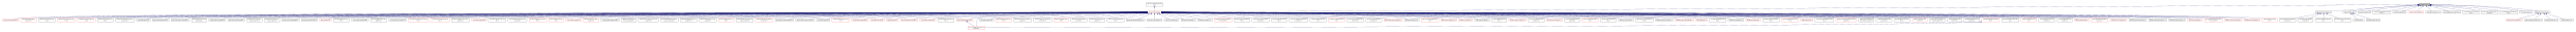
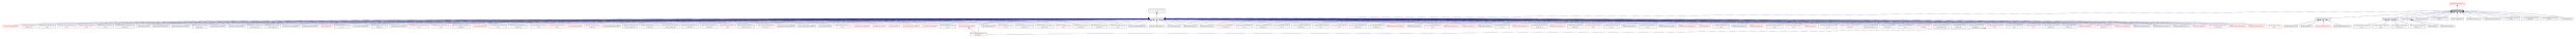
  digraph {
    fontname="Liberation Sans"
    node [color=black fillcolor=white fontname="Liberation Sans" fontsize=10 shape=record style=filled]
    edge [color=midnightblue dir=back fontname="Liberation Sans" fontsize=10 labelfontname=Helvetica labelfontsize=10 style=solid]
    n1 [fillcolor=grey75 fontcolor=black height=0.2 label="itkImageSource.h" width=0.4]
    n2 [height=0.2 label="itkGenerateImageSource.h" width=0.4]
    n3 [height=0.2 label="itkHistogramToImageFilter.h" width=0.4]
    n4 [height=0.2 label="itkImageFileReader.h" width=0.4]
    n5 [color=red height=0.2 label="itkImageToImageFilter.h" width=0.4]
    n6 [height=0.2 label="itkImportImageFilter.h" width=0.4]
    n7 [height=0.2 label="itkLandmarkDisplacementField\lSource.h" width=0.4]
    n8 [height=0.2 label="itkPathToImageFilter.h" width=0.4]
    n9 [color=red height=0.2 label="itkPointSetToImageFilter.h" width=0.4]
    n10 [height=0.2 label="itkRandomImageSource.h" width=0.4]
    n11 [height=0.2 label="itkSpatialObjectToImageFilter.h" width=0.4]
    n12 [height=0.2 label="itkTestingExtractSliceImage\lFilter.h" width=0.4]
    n13 [height=0.2 label="itkTransformToDisplacement\lFieldFilter.h" width=0.4]
    n14 [height=0.2 label="itkTriangleMeshToBinaryImage\lFilter.h" width=0.4]
    n15 [height=0.2 label="itkVTKImageImport.h" width=0.4]
    n16 [height=0.2 label="itkGaborImageSource.h" width=0.4]
    n17 [height=0.2 label="itkGridImageSource.h" width=0.4]
    n18 [color=red height=0.2 label="itkParametricImageSource.h" width=0.4]
    n19 [height=0.2 label="itkPhysicalPointImageSource.h" width=0.4]
    n20 [height=0.2 label="itkHistogramToEntropyImage\lFilter.h" width=0.4]
    n21 [height=0.2 label="itkHistogramToIntensityImage\lFilter.h" width=0.4]
    n22 [height=0.2 label="itkHistogramToLogProbability\lImageFilter.h" width=0.4]
    n23 [height=0.2 label="itkHistogramToProbability\lImageFilter.h" width=0.4]
    n24 [height=0.2 label="itkIOTestHelper.h" width=0.4]
    n25 [height=0.2 label="itkImageSeriesReader.h" width=0.4]
    n26 [color=red height=0.2 label="itkAccumulateImageFilter.h" width=0.4]
    n27 [color=red height=0.2 label="itkAttributeMorphologyBase\lImageFilter.h" width=0.4]
    n28 [height=0.2 label="itkBSplineControlPointImage\lFilter.h" width=0.4]
    n29 [color=red height=0.2 label="itkBSplineDecompositionImage\lFilter.h" width=0.4]
    n30 [color=red height=0.2 label="itkBSplineResampleImageFilter\lBase.h" width=0.4]
    n31 [height=0.2 label="itkBayesianClassifierImage\lFilter.h" width=0.4]
    n32 [height=0.2 label="itkBayesianClassifierInitialization\lImageFilter.h" width=0.4]
    n33 [height=0.2 label="itkBilateralImageFilter.h" width=0.4]
    n34 [height=0.2 label="itkBinaryFillholeImageFilter.h" width=0.4]
    n35 [height=0.2 label="itkBinaryGrindPeakImageFilter.h" width=0.4]
    n36 [height=0.2 label="itkBinaryImageToLevelSet\lImageAdaptor.h" width=0.4]
    n37 [height=0.2 label="itkBinaryMedianImageFilter.h" width=0.4]
    n38 [height=0.2 label="itkBinaryPruningImageFilter.h" width=0.4]
    n39 [height=0.2 label="itkBinaryReconstructionBy\lDilationImageFilter.h" width=0.4]
    n40 [height=0.2 label="itkBinaryReconstructionBy\lErosionImageFilter.h" width=0.4]
    n41 [height=0.2 label="itkBinaryThinningImageFilter.h" width=0.4]
    n42 [height=0.2 label="itkBinomialBlurImageFilter.h" width=0.4]
    n43 [color=red height=0.2 label="itkBoxImageFilter.h" width=0.4]
    n44 [height=0.2 label="itkChangeInformationImage\lFilter.h" width=0.4]
    n45 [height=0.2 label="itkCheckerBoardImageFilter.h" width=0.4]
    n46 [height=0.2 label="itkClosingByReconstruction\lImageFilter.h" width=0.4]
    n47 [height=0.2 label="itkCollidingFrontsImageFilter.h" width=0.4]
    n48 [color=red height=0.2 label="itkComplexToComplex1DFFTImage\lFilter.h" width=0.4]
    n49 [color=red height=0.2 label="itkComplexToComplexFFTImage\lFilter.h" width=0.4]
    n50 [height=0.2 label="itkComposeDisplacementFields\lImageFilter.h" width=0.4]
    n51 [color=red height=0.2 label="itkComposeImageFilter.h" width=0.4]
    n52 [height=0.2 label="itkConfidenceConnectedImage\lFilter.h" width=0.4]
    n53 [height=0.2 label="itkContourDirectedMeanDistance\lImageFilter.h" width=0.4]
    n54 [color=red height=0.2 label="itkContourMeanDistanceImage\lFilter.h" width=0.4]
    n55 [color=red height=0.2 label="itkConvolutionImageFilter\lBase.h" width=0.4]
    n56 [color=red height=0.2 label="itkCyclicShiftImageFilter.h" width=0.4]
    n57 [color=red height=0.2 label="itkDanielssonDistanceMap\lImageFilter.h" width=0.4]
    n58 [height=0.2 label="itkImageShapeModelEstimator.h" width=0.4]
    n59 [height=0.2 label="itkDifferenceOfGaussians\lGradientImageFilter.h" width=0.4]
    n60 [height=0.2 label="itkDiffusionTensor3DReconstruction\lImageFilter.h" width=0.4]
    n61 [height=0.2 label="itkDirectFourierReconstruction\lImageToImageFilter.h" width=0.4]
    n62 [height=0.2 label="itkDirectedHausdorffDistance\lImageFilter.h" width=0.4]
    n63 [height=0.2 label="itkDiscreteGaussianDerivative\lImageFilter.h" width=0.4]
    n64 [color=red height=0.2 label="itkDiscreteGaussianImage\lFilter.h" width=0.4]
    n65 [height=0.2 label="itkDisplacementFieldJacobian\lDeterminantFilter.h" width=0.4]
    n66 [color=red height=0.2 label="itkDisplacementFieldToBSpline\lImageFilter.h" width=0.4]
    n67 [height=0.2 label="itkDoubleThresholdImageFilter.h" width=0.4]
    n68 [height=0.2 label="itkEigenAnalysis2DImageFilter.h" width=0.4]
    n69 [height=0.2 label="itkExpandImageFilter.h" width=0.4]
    n70 [color=red height=0.2 label="itkFastChamferDistanceImage\lFilter.h" width=0.4]
    n71 [color=red height=0.2 label="itkFastMarchingImageFilter.h" width=0.4]
    n72 [color=red height=0.2 label="itkFastMarchingTraits.h" width=0.4]
    n73 [color=red height=0.2 label="itkFlipImageFilter.h" width=0.4]
    n74 [color=red height=0.2 label="itkForward1DFFTImageFilter.h" width=0.4]
    n75 [color=red height=0.2 label="itkForwardFFTImageFilter.h" width=0.4]
    n76 [height=0.2 label="itkFullToHalfHermitianImage\lFilter.h" width=0.4]
    n77 [color=red height=0.2 label="itkGPUImageToImageFilter.h" width=0.4]
    n78 [color=red height=0.2 label="itkGPUNeighborhoodOperator\lImageFilter.h" width=0.4]
    n79 [height=0.2 label="itkGradientImageFilter.h" width=0.4]
    n80 [color=red height=0.2 label="itkGradientMagnitudeImage\lFilter.h" width=0.4]
    n81 [height=0.2 label="itkGrayscaleConnectedClosing\lImageFilter.h" width=0.4]
    n82 [height=0.2 label="itkGrayscaleConnectedOpening\lImageFilter.h" width=0.4]
    n83 [color=red height=0.2 label="itkGrayscaleFillholeImage\lFilter.h" width=0.4]
    n84 [height=0.2 label="itkGrayscaleGeodesicDilate\lImageFilter.h" width=0.4]
    n85 [height=0.2 label="itkGrayscaleGeodesicErode\lImageFilter.h" width=0.4]
    n86 [height=0.2 label="itkGrayscaleGrindPeakImage\lFilter.h" width=0.4]
    n87 [height=0.2 label="itkGridForwardWarpImageFilter.h" width=0.4]
    n88 [height=0.2 label="itkHConcaveImageFilter.h" width=0.4]
    n89 [height=0.2 label="itkHConvexImageFilter.h" width=0.4]
    n90 [height=0.2 label="itkHMaximaImageFilter.h" width=0.4]
    n91 [height=0.2 label="itkHMinimaImageFilter.h" width=0.4]
    n92 [color=red height=0.2 label="itkHalfHermitianToRealInverse\lFFTImageFilter.h" width=0.4]
    n93 [height=0.2 label="itkHalfToFullHermitianImage\lFilter.h" width=0.4]
    n94 [height=0.2 label="itkHardConnectedComponent\lImageFilter.h" width=0.4]
    n95 [height=0.2 label="itkHausdorffDistanceImage\lFilter.h" width=0.4]
    n96 [height=0.2 label="itkHessianToObjectnessMeasure\lImageFilter.h" width=0.4]
    n97 [height=0.2 label="itkHistogramMatchingImage\lFilter.h" width=0.4]
    n98 [color=red height=0.2 label="itkHistogramThresholdImage\lFilter.h" width=0.4]
    n99 [height=0.2 label="itkHoughTransform2DCircles\lImageFilter.h" width=0.4]
    n100 [height=0.2 label="itkHoughTransform2DLines\lImageFilter.h" width=0.4]
    n101 [color=red height=0.2 label="itkImageAndPathToImageFilter.h" width=0.4]
    n102 [height=0.2 label="itkImageClassifierFilter.h" width=0.4]
    n103 [color=red height=0.2 label="itkImageShapeModelEstimator\lBase.h" width=0.4]
    n104 [color=red height=0.2 label="itkImageToImageMetricv4.h" width=0.4]
    n105 [color=red height=0.2 label="itkInPlaceImageFilter.h" width=0.4]
    n106 [height=0.2 label="itkInterpolateImageFilter.h" width=0.4]
    n107 [height=0.2 label="itkInterpolateImagePoints\lFilter.h" width=0.4]
    n108 [color=red height=0.2 label="itkInverse1DFFTImageFilter.h" width=0.4]
    n109 [height=0.2 label="itkInverseDisplacementField\lImageFilter.h" width=0.4]
    n110 [color=red height=0.2 label="itkInverseFFTImageFilter.h" width=0.4]
    n111 [height=0.2 label="itkInvertDisplacementField\lImageFilter.h" width=0.4]
    n112 [color=red height=0.2 label="itkIsoContourDistanceImage\lFilter.h" width=0.4]
    n113 [height=0.2 label="itkIsolatedConnectedImage\lFilter.h" width=0.4]
    n114 [height=0.2 label="itkJoinSeriesImageFilter.h" width=0.4]
    n115 [height=0.2 label="itkKappaSigmaThresholdImage\lFilter.h" width=0.4]
    n116 [height=0.2 label="itkLabelGeometryImageFilter.h" width=0.4]
    n117 [color=red height=0.2 label="itkLabelImageToLabelMapFilter.h" width=0.4]
    n118 [color=red height=0.2 label="itkLabelMapFilter.h" width=0.4]
    n119 [height=0.2 label="itkLabelMapToAttributeImage\lFilter.h" width=0.4]
    n120 [height=0.2 label="itkLabelVotingImageFilter.h" width=0.4]
    n121 [color=red height=0.2 label="itkLaplacianImageFilter.h" width=0.4]
    n122 [height=0.2 label="itkLaplacianSharpeningImage\lFilter.h" width=0.4]
    n123 [color=red height=0.2 label="itkLevelSetDomainMapImage\lFilter.h" width=0.4]
    n124 [color=red height=0.2 label="itkMRFImageFilter.h" width=0.4]
    n125 [height=0.2 label="itkContourDirectedMeanDistance\lFilter.h" width=0.4]
    n126 [color=red height=0.2 label="itkMaskedFFTNormalizedCorrelation\lImageFilter.h" width=0.4]
    n127 [height=0.2 label="itkMorphologicalWatershed\lFromMarkersImageFilter.h" width=0.4]
    n128 [height=0.2 label="itkMorphologicalWatershed\lImageFilter.h" width=0.4]
    n129 [height=0.2 label="itkMultiLabelSTAPLEImage\lFilter.h" width=0.4]
    n130 [color=red height=0.2 label="itkMultiResolutionPyramid\lImageFilter.h" width=0.4]
    n131 [height=0.2 label="itkMultiScaleHessianBased\lMeasureImageFilter.h" width=0.4]
    n132 [height=0.2 label="itkN4BiasFieldCorrection\lImageFilter.h" width=0.4]
    n133 [height=0.2 label="itkNeighborhoodConnected\lImageFilter.h" width=0.4]
    n134 [color=red height=0.2 label="itkNeighborhoodOperatorImage\lFilter.h" width=0.4]
    n135 [height=0.2 label="itkNormalizeToConstantImage\lFilter.h" width=0.4]
    n136 [color=red height=0.2 label="itkObjectMorphologyImage\lFilter.h" width=0.4]
    n137 [height=0.2 label="itkOpeningByReconstruction\lImageFilter.h" width=0.4]
    n138 [height=0.2 label="itkOtsuMultipleThresholds\lImageFilter.h" width=0.4]
    n139 [color=red height=0.2 label="itkPadImageFilterBase.h" width=0.4]
    n140 [color=red height=0.2 label="itkPatchBasedDenoisingBase\lImageFilter.h" width=0.4]
    n141 [color=red height=0.2 label="itkPermuteAxesImageFilter.h" width=0.4]
    n142 [height=0.2 label="itkPipelineMonitorImageFilter.h" width=0.4]
    n143 [height=0.2 label="itkPolylineMask2DImageFilter.h" width=0.4]
    n144 [height=0.2 label="itkPolylineMaskImageFilter.h" width=0.4]
    n145 [color=red height=0.2 label="itkProjectionImageFilter.h" width=0.4]
    n146 [color=red height=0.2 label="itkRealToHalfHermitianForward\lFFTImageFilter.h" width=0.4]
    n147 [color=red height=0.2 label="itkReconstructionImageFilter.h" width=0.4]
    n148 [color=red height=0.2 label="itkRegionGrowImageFilter.h" width=0.4]
    n149 [color=red height=0.2 label="itkRegionOfInterestImage\lFilter.h" width=0.4]
    n150 [height=0.2 label="itkConnectedThresholdImage\lFilter.h" width=0.4]
    n1 -> n2
    n1 -> n3
    n1 -> n4
    n1 -> n5
    n1 -> n6
    n1 -> n7
    n1 -> n8
-   n1 -> n9
+   n9 -> n1
    n1 -> n10
    n1 -> n11
    n1 -> n12
    n1 -> n13
    n1 -> n14
    n1 -> n15
    n2 -> n16
    n2 -> n17
    n2 -> n18
    n2 -> n19
    n3 -> n20
    n3 -> n21
    n3 -> n22
    n3 -> n23
    n4 -> n24
    n4 -> n25
    n5 -> n26
    n5 -> n27
    n5 -> n28
    n5 -> n29
    n5 -> n30
    n5 -> n31
    n5 -> n32
    n5 -> n33
    n5 -> n34
    n5 -> n35
    n5 -> n36
    n5 -> n37
    n5 -> n38
    n5 -> n39
    n5 -> n40
    n5 -> n41
    n5 -> n42
    n5 -> n43
    n5 -> n44
    n5 -> n45
    n5 -> n46
    n5 -> n47
    n5 -> n48
    n5 -> n49
    n5 -> n50
    n5 -> n51
    n5 -> n52
    n5 -> n53
    n5 -> n54
    n5 -> n55
    n5 -> n56
    n5 -> n57
    n5 -> n58
    n5 -> n59
    n5 -> n60
    n5 -> n61
    n5 -> n62
    n5 -> n63
    n5 -> n64
    n5 -> n65
    n5 -> n66
    n5 -> n67
    n5 -> n68
    n5 -> n69
    n5 -> n70
    n5 -> n71
    n5 -> n72
    n5 -> n73
    n5 -> n74
    n5 -> n75
    n5 -> n76
    n5 -> n77
    n5 -> n78
    n5 -> n79
    n5 -> n80
    n5 -> n81
    n5 -> n82
    n5 -> n83
    n5 -> n84
    n5 -> n85
    n5 -> n86
    n5 -> n87
    n5 -> n88
    n5 -> n89
    n5 -> n90
    n5 -> n91
    n5 -> n92
    n5 -> n93
    n5 -> n94
    n5 -> n95
    n5 -> n96
    n5 -> n97
    n5 -> n98
    n5 -> n99
    n5 -> n100
    n5 -> n101
    n5 -> n102
    n5 -> n103
    n5 -> n104
    n5 -> n105
    n5 -> n106
    n5 -> n107
    n5 -> n108
    n5 -> n109
    n5 -> n110
    n5 -> n111
    n5 -> n112
    n5 -> n113
    n5 -> n114
    n5 -> n115
    n5 -> n116
    n5 -> n117
    n5 -> n118
    n5 -> n119
    n5 -> n120
    n5 -> n121
    n5 -> n122
    n5 -> n123
    n5 -> n124
    n5 -> n125
    n5 -> n126
    n5 -> n127
    n5 -> n128
    n5 -> n129
    n5 -> n130
    n5 -> n131
    n5 -> n132
    n5 -> n133
    n5 -> n134
    n5 -> n135
    n5 -> n136
    n5 -> n137
    n5 -> n138
    n5 -> n139
    n5 -> n140
    n5 -> n141
    n5 -> n142
    n5 -> n143
    n5 -> n144
    n5 -> n145
    n5 -> n146
    n5 -> n147
    n5 -> n148
    n5 -> n149
    n77 -> n78
    n134 -> n78
    n150 -> n5
  }
